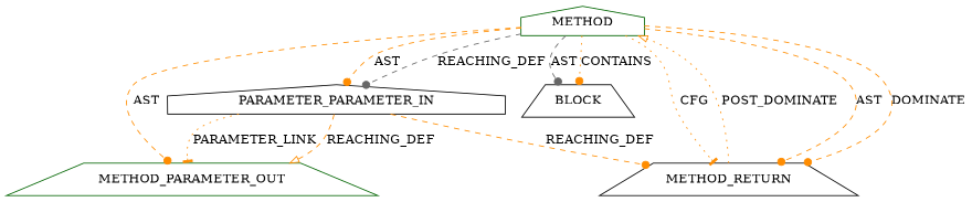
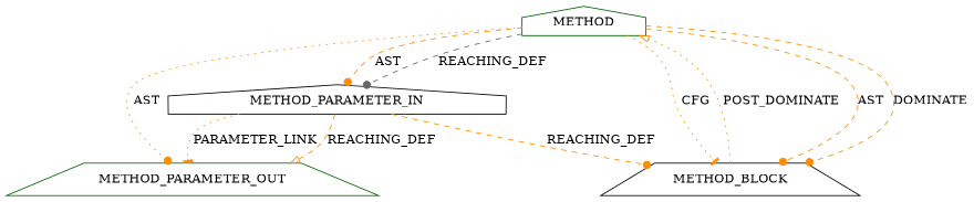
  digraph {
    node [CODE="<empty>" ORDER=1 color=black shape=trapezium EVALUATION_STRATEGY=BY_VALUE TYPE_FULL_NAME=ANY]
    edge [arrowhead=dot color=darkorange style=dashed]
    n1 [AST_PARENT_FULL_NAME="<global>" AST_PARENT_TYPE=NAMESPACE_BLOCK FILENAME="<empty>" FULL_NAME=is_vmalloc_addr IS_EXTERNAL=true NAME=is_vmalloc_addr ORDER=0 color=darkgreen label=METHOD shape=house EVALUATION_STRATEGY="" TYPE_FULL_NAME=""]
-   n2 [CODE=p1 INDEX=1 IS_VARIADIC=false NAME=p1 label=PARAMETER_PARAMETER_IN shape=house]
+   n2 [CODE=p1 INDEX=1 IS_VARIADIC=false NAME=p1 label=METHOD_PARAMETER_IN shape=house]
    n3 [CODE=p1 INDEX=1 IS_VARIADIC=false NAME=p1 color=darkgreen label=METHOD_PARAMETER_OUT]
-   n4 [ARGUMENT_INDEX=1 label=BLOCK EVALUATION_STRATEGY=""]
-   n5 [CODE=RET ORDER=2 label=METHOD_RETURN]
+   n5 [CODE=RET ORDER=2 label=METHOD_BLOCK]
    n1 -> n2 [color=gray40 label=REACHING_DEF]
    n1 -> n2 [label=AST]
-   n1 -> n3 [label=AST]
-   n1 -> n4 [label=CONTAINS style=dotted]
-   n1 -> n4 [color=gray40 label=AST]
+   n1 -> n3 [label=AST style=dotted]
    n1 -> n5 [label=AST]
    n1 -> n5 [label=DOMINATE]
    n1 -> n5 [arrowhead=tee label=CFG style=dotted]
    n2 -> n3 [arrowhead=tee label=PARAMETER_LINK style=dotted]
    n2 -> n3 [VARIABLE=p1 arrowhead=onormal label=REACHING_DEF]
    n2 -> n5 [VARIABLE=p1 label=REACHING_DEF]
    n5 -> n1 [arrowhead=onormal label=POST_DOMINATE style=dotted]
  }
